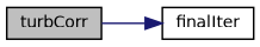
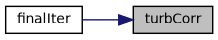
  digraph {
    rankdir=LR
    node [color=black fontname=Helvetica fontsize=10 shape=record]
    n1 [fillcolor=grey75 fontcolor=black height=0.2 label=turbCorr style=filled width=0.4]
    n2 [height=0.2 label=finalIter width=0.4]
-   n1 -> n2 [color=midnightblue fontname=Helvetica fontsize=10 labelfontname=Helvetica labelfontsize=10 style=solid]
+   n2 -> n1 [color=midnightblue fontname=Helvetica fontsize=10 labelfontname=Helvetica labelfontsize=10 style=solid]
  }
